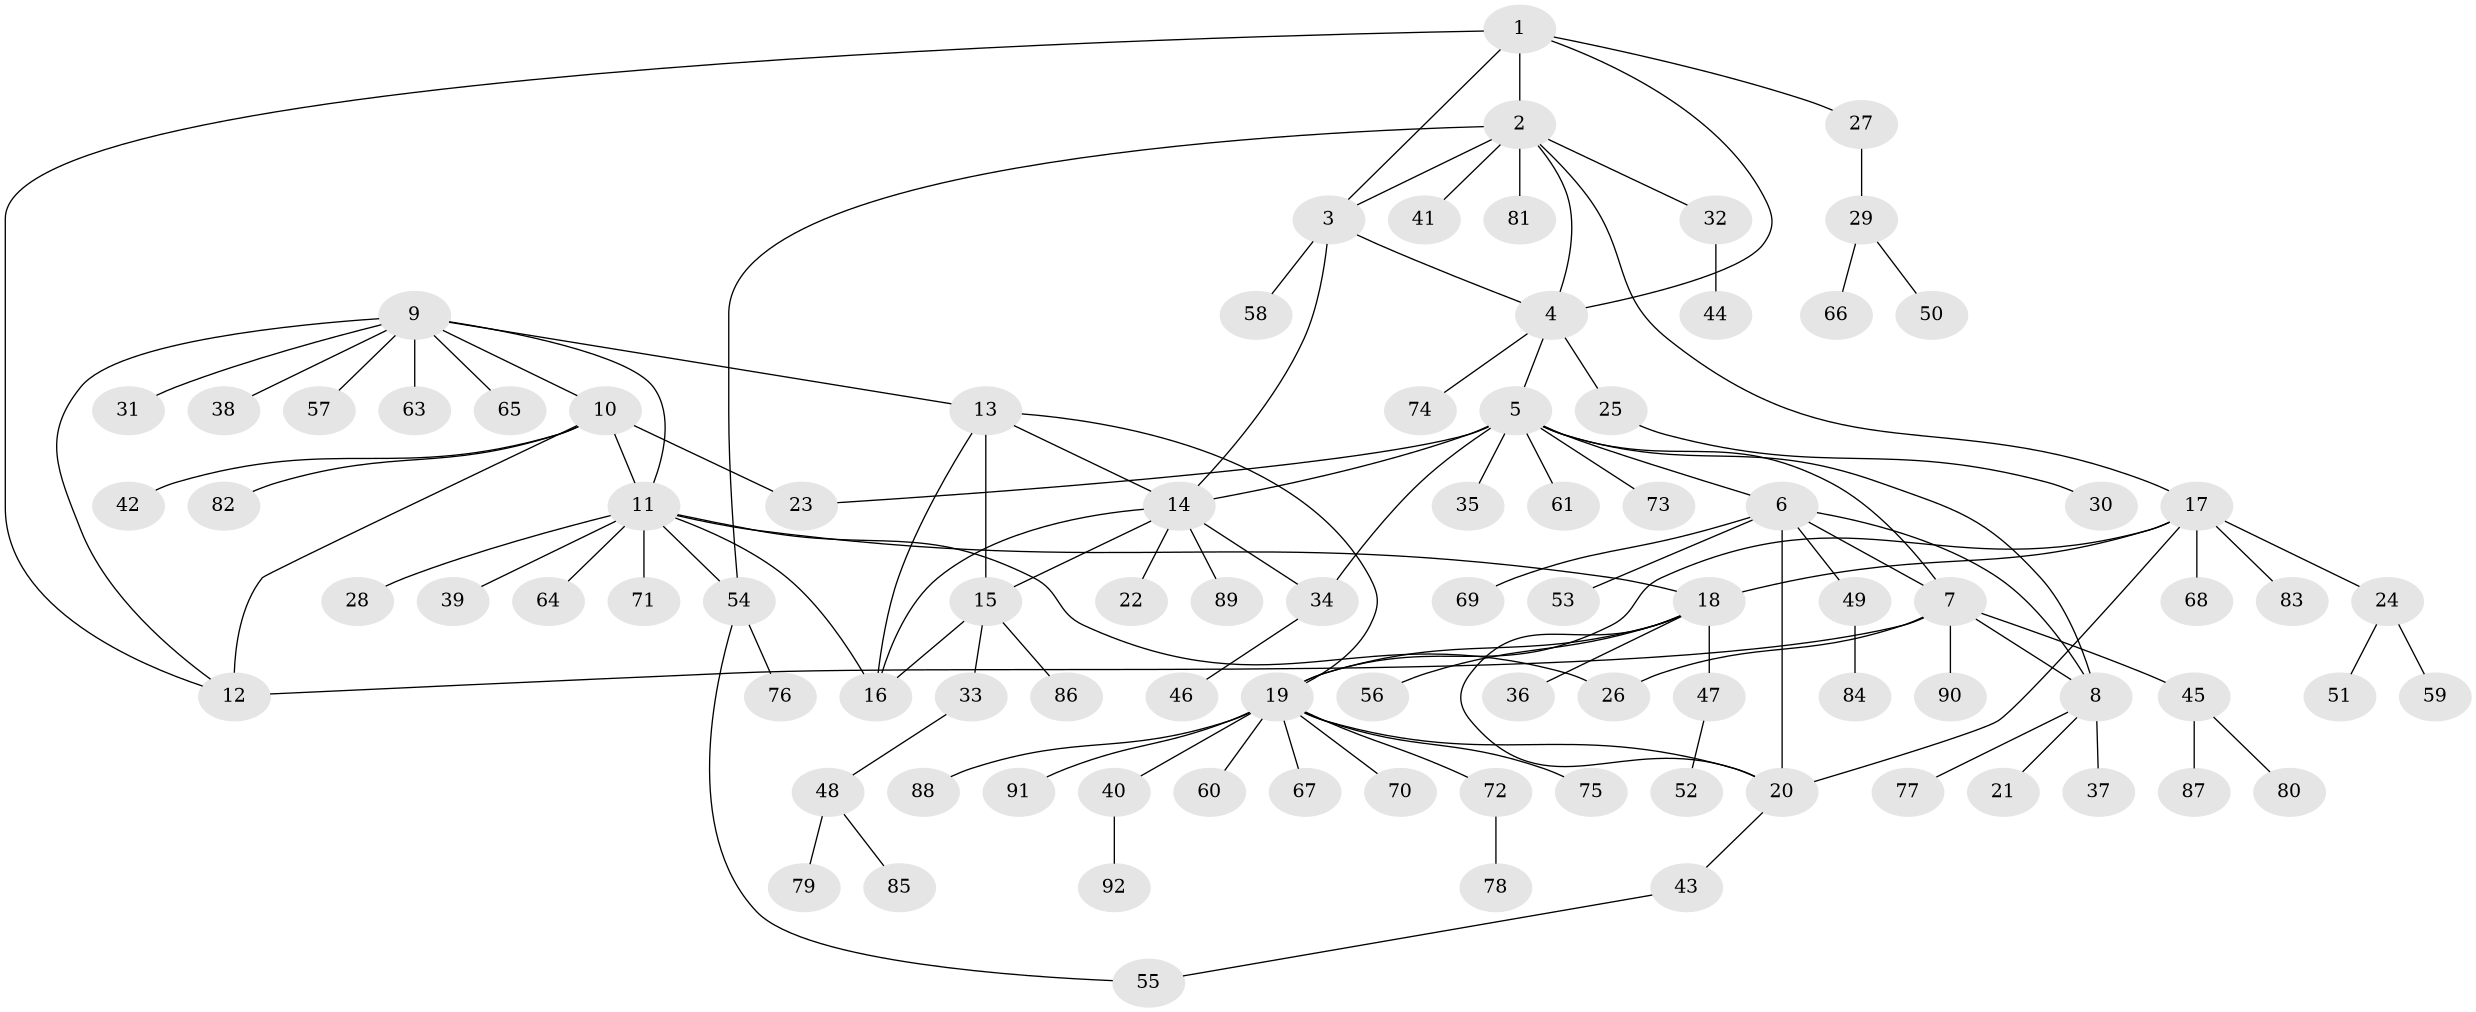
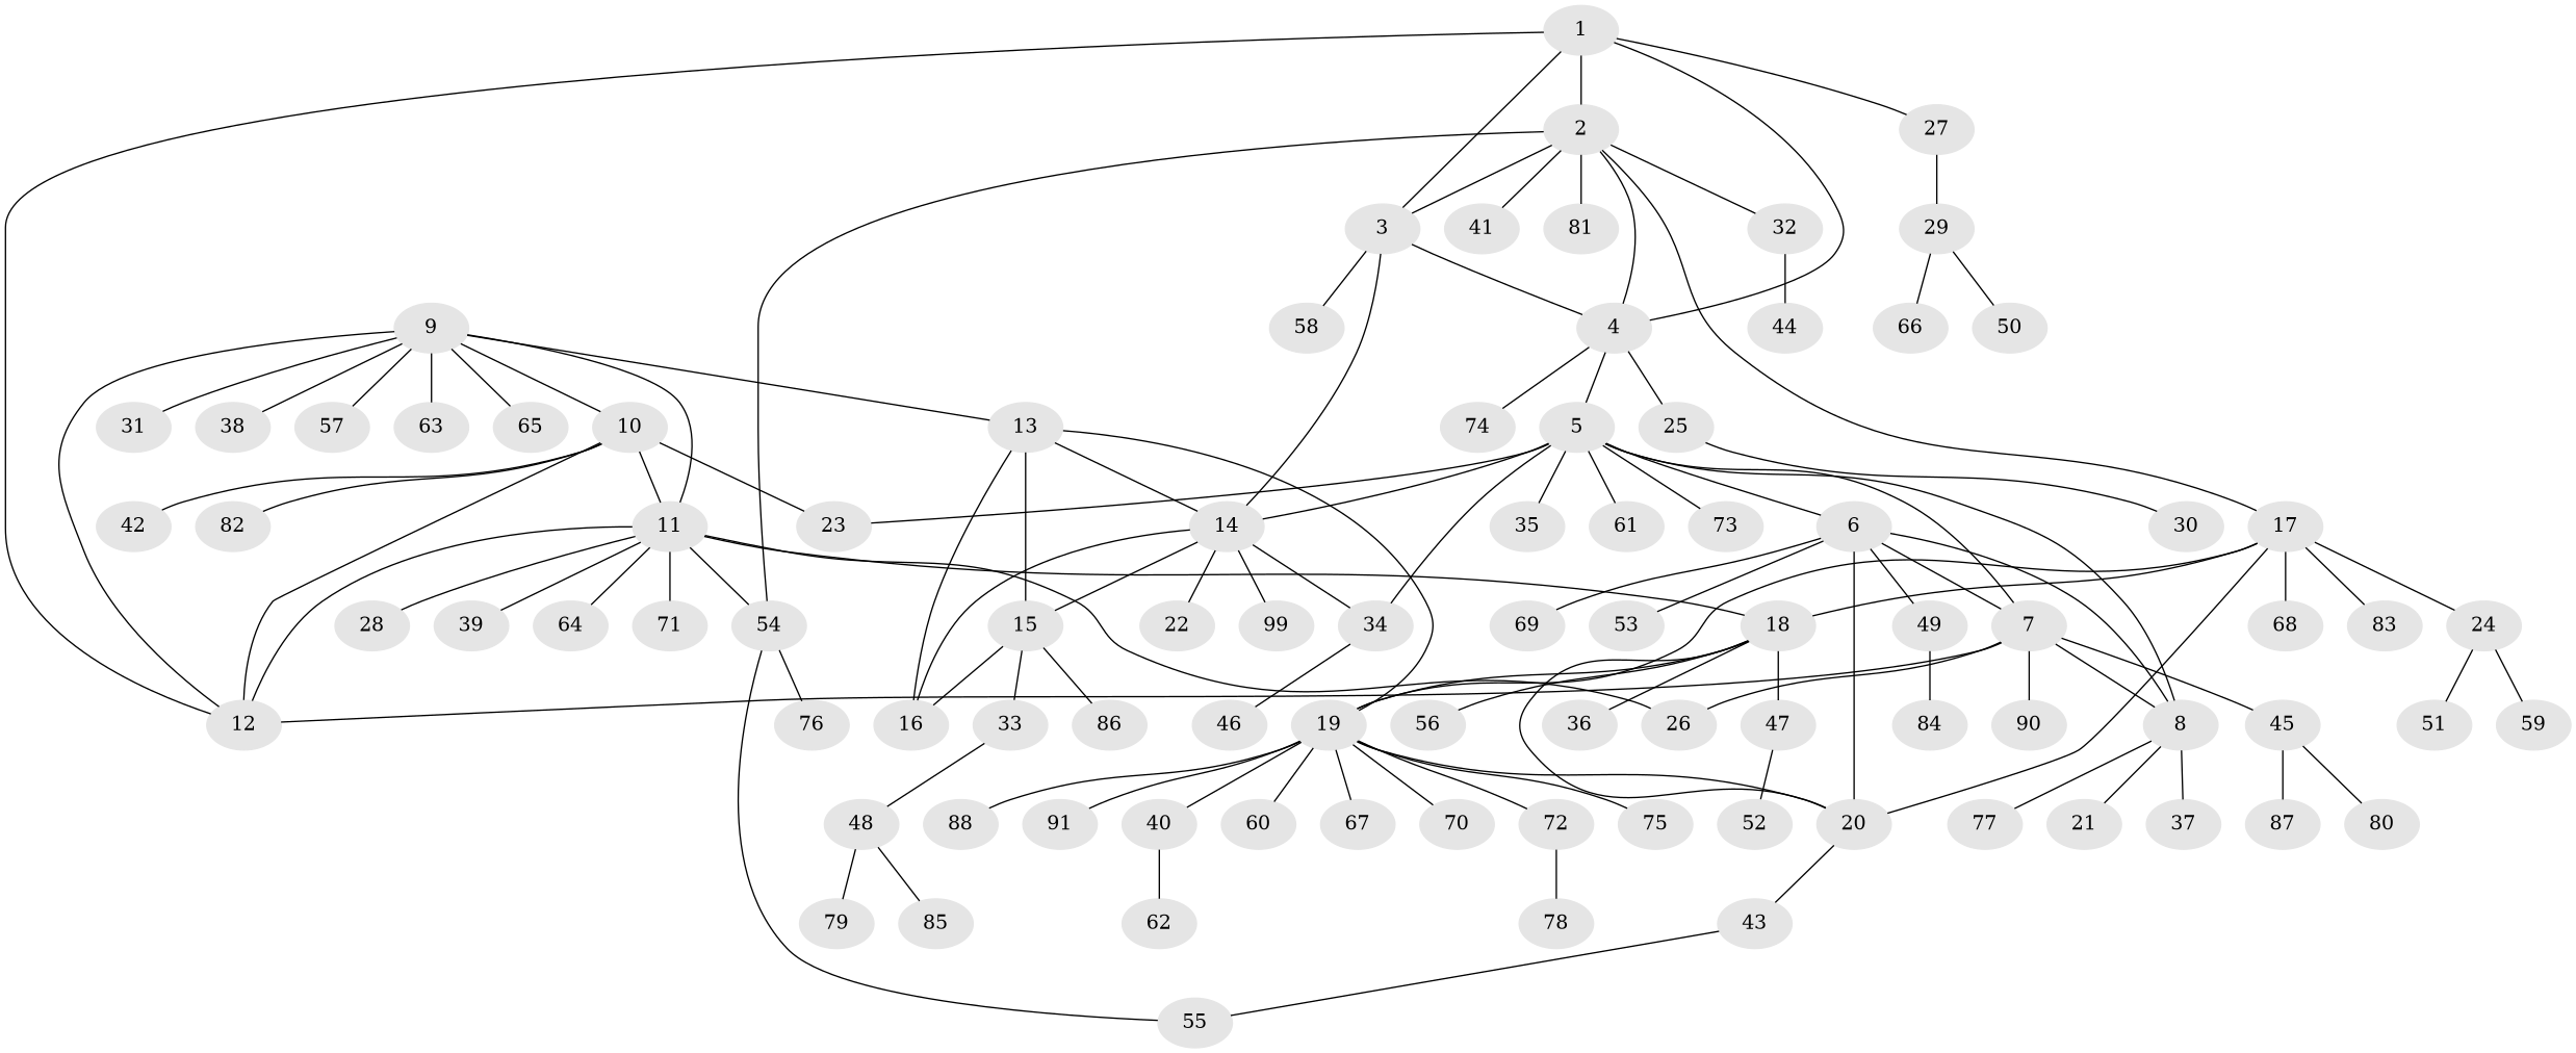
  graph {
    fontname="DejaVu Serif"
    node [color=gray90 fontname="DejaVu Serif" style=filled]
    edge [fontname="DejaVu Serif"]
    1
    2
    3
    4
    12
    27
    17
    32
    41
    54
    81
    14
    58
    5
    25
    74
    29
    20
    18
    19
    24
    68
    83
    44
    55
    76
    34
    15
    16
    22
-   89
+   89 [label=99]
    6
    7
    8
    23
    35
    61
    73
    30
    49
    53
    69
    26
    45
    90
    21
    37
    77
    46
    43
    84
    80
    87
    9
    10
    11
    13
    31
    38
    57
    63
    65
    42
    82
    28
    39
    64
    71
    36
    47
    56
    33
    86
    40
    60
    67
    70
    72
    75
    88
    91
    48
    51
    59
    52
-   62 [label=92]
+   62
    78
    66
    50
    79
    85
    1 -- 2
    1 -- 3
    1 -- 4
    1 -- 12
    1 -- 27
    2 -- 3
    2 -- 4
    2 -- 17
    2 -- 32
    2 -- 41
    2 -- 54
    2 -- 81
    3 -- 4
    3 -- 14
    3 -- 58
    4 -- 5
    4 -- 25
    4 -- 74
    27 -- 29
    17 -- 20
    17 -- 18
    17 -- 19
    17 -- 24
    17 -- 68
    17 -- 83
    32 -- 44
    54 -- 55
    54 -- 76
    14 -- 34
    14 -- 15
    14 -- 16
    14 -- 22
    14 -- 89
    5 -- 14
    5 -- 34
    5 -- 6
    5 -- 7
    5 -- 8
    5 -- 23
    5 -- 35
    5 -- 61
    5 -- 73
    25 -- 30
    29 -- 66
    29 -- 50
    20 -- 43
    18 -- 20
    18 -- 19
    18 -- 36
    18 -- 47
    18 -- 56
    19 -- 20
    19 -- 40
    19 -- 60
    19 -- 67
    19 -- 70
    19 -- 72
    19 -- 75
    19 -- 88
    19 -- 91
    24 -- 51
    24 -- 59
    34 -- 46
    15 -- 16
    15 -- 33
    15 -- 86
    6 -- 20
    6 -- 7
    6 -- 8
    6 -- 49
    6 -- 53
    6 -- 69
    7 -- 12
    7 -- 8
    7 -- 26
    7 -- 45
    7 -- 90
    8 -- 21
    8 -- 37
    8 -- 77
    49 -- 84
    45 -- 80
    45 -- 87
    43 -- 55
    9 -- 12
    9 -- 10
    9 -- 11
    9 -- 13
    9 -- 31
    9 -- 38
    9 -- 57
    9 -- 63
    9 -- 65
    10 -- 12
    10 -- 23
    10 -- 11
    10 -- 42
    10 -- 82
-   11 -- 16
+   11 -- 12
    11 -- 54
    11 -- 18
    11 -- 26
    11 -- 28
    11 -- 39
    11 -- 64
    11 -- 71
    13 -- 14
    13 -- 19
    13 -- 15
    13 -- 16
    47 -- 52
    33 -- 48
    40 -- 62
    72 -- 78
    48 -- 79
    48 -- 85
  }
